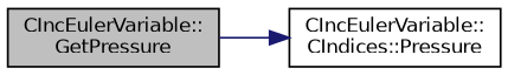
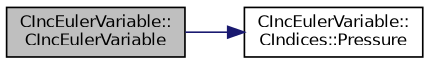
  digraph {
    rankdir=LR
    node [color=black fontname=Helvetica fontsize=10 shape=record style=filled]
-   n1 [fillcolor=grey75 fontcolor=black height=0.2 label="CIncEulerVariable::\lGetPressure" width=0.4]
+   n1 [fillcolor=grey75 fontcolor=black height=0.2 label="CIncEulerVariable::\lCIncEulerVariable" width=0.4]
    n2 [fillcolor=white height=0.2 label="CIncEulerVariable::\lCIndices::Pressure" width=0.4]
    n1 -> n2 [color=midnightblue fontname=Helvetica fontsize=10 labelfontname=Helvetica labelfontsize=10 style=solid]
  }
